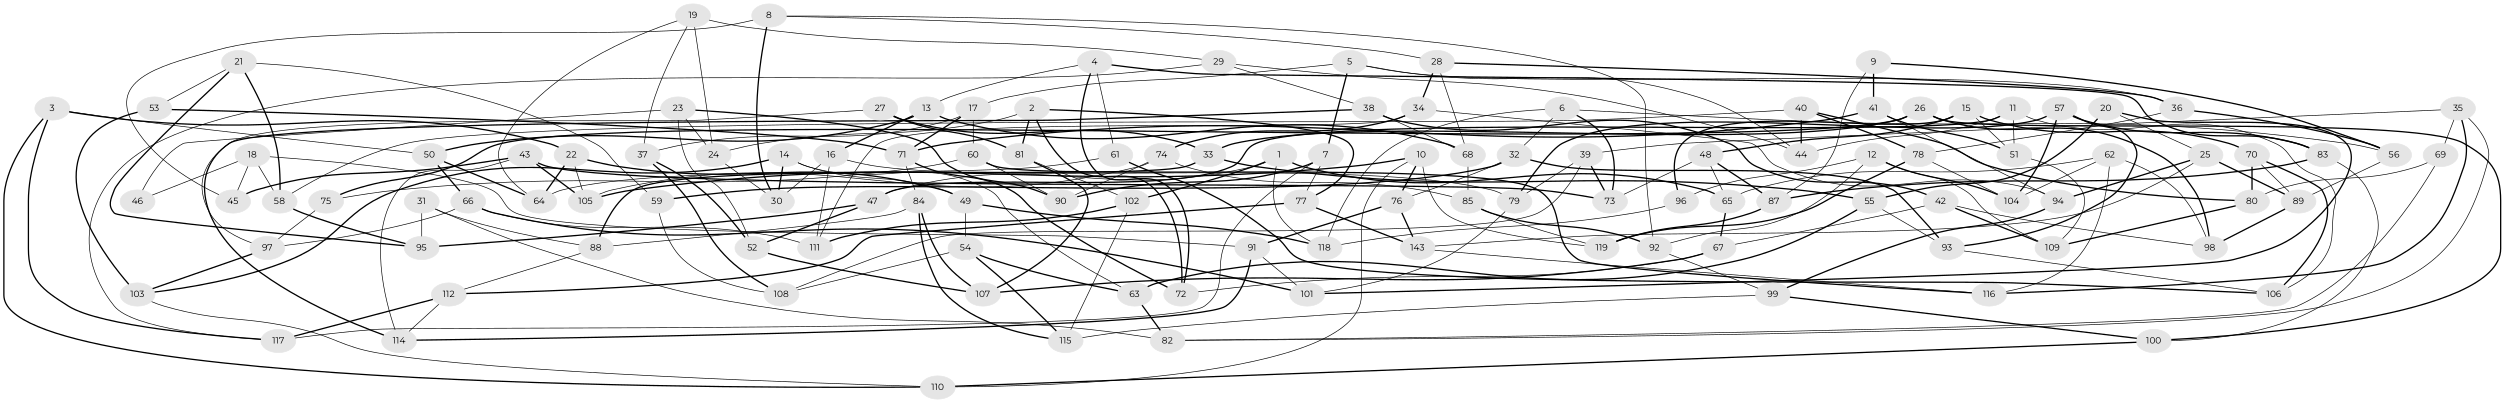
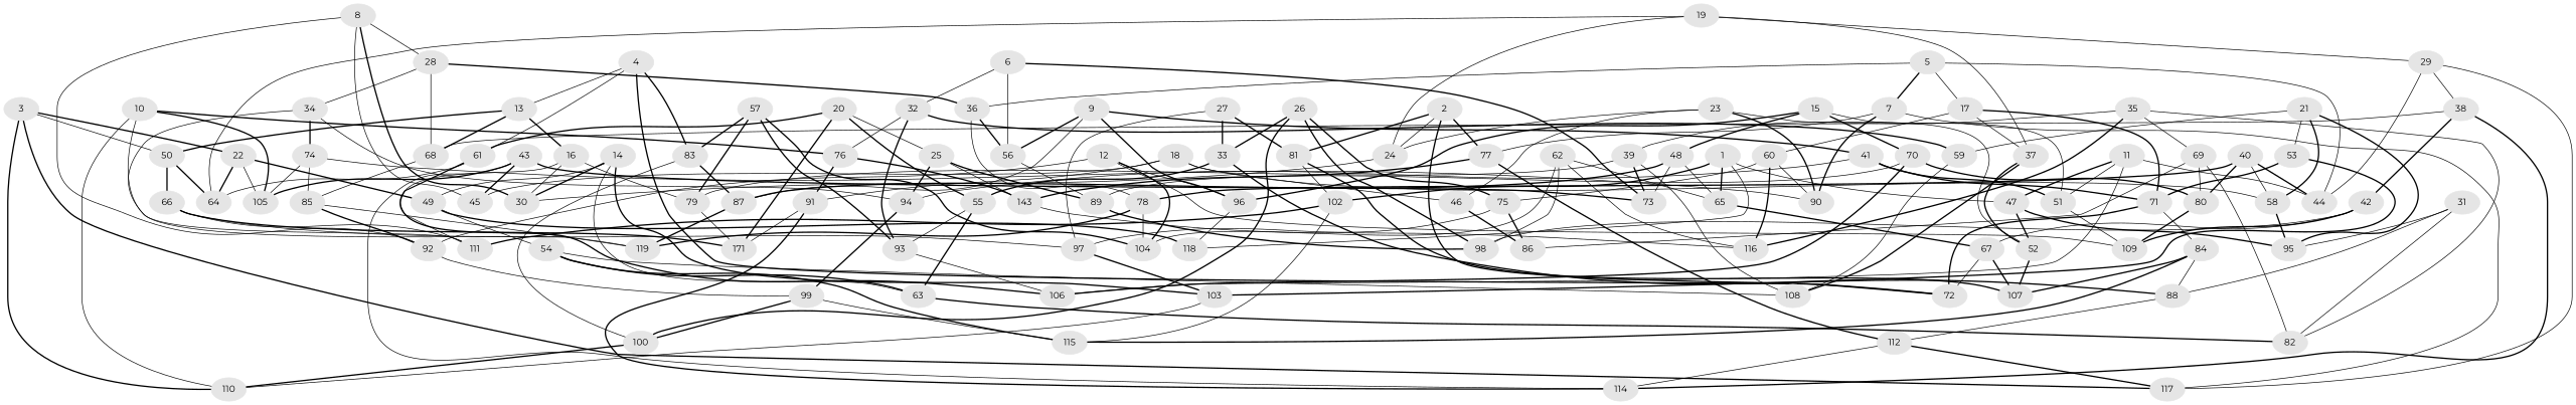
  graph {
    fontname=Montserrat
    node [color=gray90 fontname=Montserrat style=filled]
    edge [fontname=Montserrat style=solid]
    1
    47
    65
    102
    118
    95
    52
    67
    111
    115
    2
    24
    72
    77
    81
    30
    n17 [label=143]
    112
    107
    3
    22
    50
    110
    117
    105
    49
    64
    66
    4
    13
    61
    83
    16
    68
    106
    87
    100
    5
    7
    17
    36
    44
    90
    37
    60
    71
    56
    78
    6
    32
    73
    76
    59
    93
    89
    8
    28
    45
    92
    34
    99
    9
    41
    96
    51
    94
    119
    10
    91
    11
    109
    12
    104
    79
    85
    14
    63
    103
    54
    82
    15
    48
    70
    80
-   101
+   101 [label=171]
    108
    75
    116
    84
    18
    46
    58
+   86
    114
    19
    29
    38
    20
    25
    55
    21
    53
    23
    98
    26
    33
    88
    97
    27
    74
    42
    31
    35
    39
    69
    40
    43
    57
    62
    1 -- 47
    1 -- 65 [style=bold]
    1 -- 102 [style=bold]
    1 -- 118
    47 -- 95 [style=bold]
    47 -- 52 [style=bold]
    65 -- 67 [style=bold]
    102 -- 111 [style=bold]
    102 -- 115
    52 -- 107 [style=bold]
    67 -- 72
    67 -- 107 [style=bold]
    2 -- 24
    2 -- 72 [style=bold]
    2 -- 77 [style=bold]
    2 -- 81 [style=bold]
    24 -- 30
    77 -- n17 [style=bold]
    77 -- 112 [style=bold]
    81 -- 102
    81 -- 107 [style=bold]
    n17 -- 116
    112 -- 117 [style=bold]
    112 -- 114
    3 -- 22 [style=bold]
    3 -- 50
    3 -- 110 [style=bold]
    3 -- 117 [style=bold]
    22 -- 105
    22 -- 49 [style=bold]
    22 -- 64 [style=bold]
    50 -- 64 [style=bold]
    50 -- 66 [style=bold]
    49 -- 118 [style=bold]
    49 -- 54
    66 -- 111
    66 -- 101 [style=bold]
    66 -- 97
    4 -- 72 [style=bold]
    4 -- 13
    4 -- 61
    4 -- 83 [style=bold]
    13 -- 50 [style=bold]
    13 -- 16 [style=bold]
    13 -- 68 [style=bold]
    61 -- 64
    61 -- 106 [style=bold]
    83 -- 87 [style=bold]
    83 -- 100
    16 -- 111
    16 -- 30
    16 -- 79
    68 -- 85
    87 -- 119 [style=bold]
    100 -- 110 [style=bold]
    5 -- 7 [style=bold]
    5 -- 17
    5 -- 36
    5 -- 44
    7 -- 77
    7 -- 117
    7 -- 90 [style=bold]
    17 -- 37
    17 -- 60
    17 -- 71 [style=bold]
    36 -- 56 [style=bold]
    36 -- 78
    37 -- 52 [style=bold]
    37 -- 108 [style=bold]
    60 -- 90
    60 -- 75
    60 -- 116 [style=bold]
    71 -- 72 [style=bold]
    71 -- 84
    56 -- 89
    78 -- 119 [style=bold]
    78 -- 104
-   6 -- 118
    6 -- 56
    6 -- 32
    6 -- 73 [style=bold]
    32 -- 76
    32 -- 59 [style=bold]
    32 -- 93 [style=bold]
    76 -- n17 [style=bold]
    76 -- 91 [style=bold]
    59 -- 108
    93 -- 106
    89 -- 98 [style=bold]
    8 -- 30 [style=bold]
    8 -- 28
    8 -- 45
    8 -- 92
    28 -- 68
    28 -- 36 [style=bold]
-   28 -- 34 [style=bold]
+   28 -- 34
    92 -- 99
    34 -- 111
    34 -- 94
    34 -- 74 [style=bold]
    99 -- 115
    99 -- 100 [style=bold]
    9 -- 87
    9 -- 56 [style=bold]
    9 -- 41 [style=bold]
+   9 -- 96 [style=bold]
    41 -- 71 [style=bold]
    41 -- 51 [style=bold]
    41 -- 94
    96 -- 118
    51 -- 109
    94 -- 99 [style=bold]
    10 -- 110
    10 -- 105 [style=bold]
    10 -- 76 [style=bold]
    10 -- 119
    91 -- 101
    91 -- 114 [style=bold]
    11 -- 47 [style=bold]
    11 -- 106
    11 -- 44
    11 -- 51
    12 -- 92
    12 -- 96
    12 -- 109
    12 -- 104 [style=bold]
    79 -- 101
    85 -- 92 [style=bold]
    85 -- 119
    14 -- 30 [style=bold]
    14 -- 49
    14 -- 63
    14 -- 103 [style=bold]
    63 -- 82 [style=bold]
    103 -- 110
    54 -- 115 [style=bold]
    54 -- 63 [style=bold]
    54 -- 108
    15 -- 96 [style=bold]
    15 -- 51
    15 -- 48 [style=bold]
    15 -- 70 [style=bold]
    48 -- 65
    48 -- 87 [style=bold]
    48 -- 73
    70 -- 106 [style=bold]
    70 -- 89
    70 -- 80 [style=bold]
    80 -- 109 [style=bold]
+   75 -- 86 [style=bold]
    75 -- 97
    84 -- 115 [style=bold]
    84 -- 107 [style=bold]
    84 -- 88
    18 -- 45
    18 -- 91
    18 -- 46
    18 -- 58
+   46 -- 86 [style=bold]
    58 -- 95 [style=bold]
    19 -- 24
    19 -- 64
    19 -- 37
    19 -- 29
    29 -- 117
    29 -- 44
    29 -- 38
    38 -- 68
    38 -- 114 [style=bold]
    38 -- 42 [style=bold]
+   20 -- 61 [style=bold]
    20 -- 101 [style=bold]
    20 -- 25
    20 -- 55 [style=bold]
    25 -- n17
    25 -- 89 [style=bold]
    25 -- 94 [style=bold]
    55 -- 93
    55 -- 63 [style=bold]
    21 -- 95 [style=bold]
    21 -- 59
    21 -- 58 [style=bold]
    21 -- 53
    53 -- 71 [style=bold]
    53 -- 103 [style=bold]
    23 -- 52
    23 -- 24
    23 -- 90 [style=bold]
    23 -- 46
    26 -- 100 [style=bold]
    26 -- 75 [style=bold]
    26 -- 98 [style=bold]
    26 -- 33 [style=bold]
    33 -- 55 [style=bold]
    33 -- 88 [style=bold]
    88 -- 112
    97 -- 103 [style=bold]
    27 -- 81 [style=bold]
    27 -- 33 [style=bold]
    27 -- 97
    74 -- 105
    74 -- 90
    74 -- 85
    42 -- 67
    42 -- 109 [style=bold]
    42 -- 98
    31 -- 95
    31 -- 82
    31 -- 88
    35 -- 82
    35 -- 116 [style=bold]
    35 -- 39
    35 -- 69
    39 -- 73 [style=bold]
    39 -- 79
    39 -- 108
    69 -- 82
    69 -- 80
+   69 -- 86
    40 -- 44 [style=bold]
    40 -- 78 [style=bold]
    40 -- 80 [style=bold]
    40 -- 58
    43 -- 105 [style=bold]
    43 -- 73 [style=bold]
    43 -- 45 [style=bold]
    43 -- 114
    57 -- 83 [style=bold]
    57 -- 93 [style=bold]
    57 -- 104 [style=bold]
    57 -- 79 [style=bold]
    62 -- 65
    62 -- 104
    62 -- 116
    62 -- 98
  }
